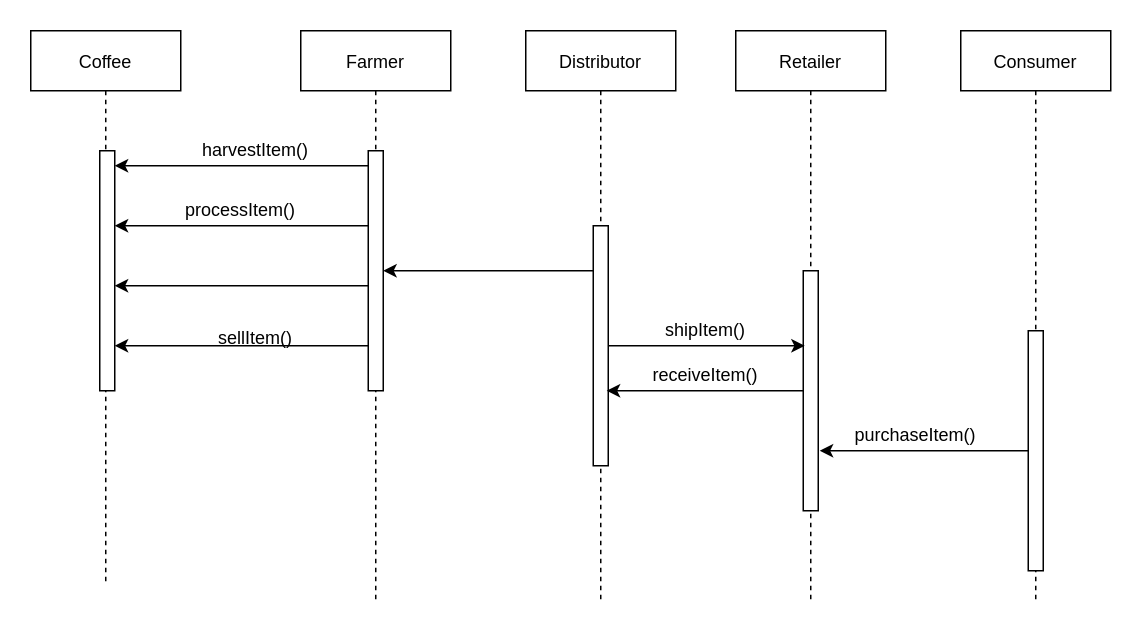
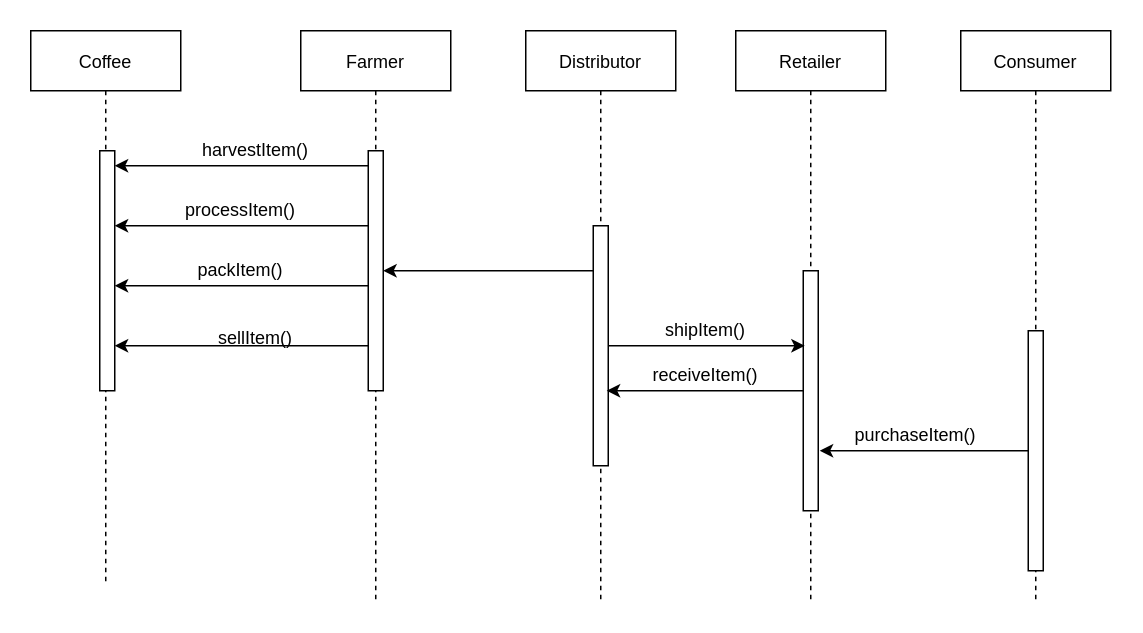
  <mxCell id="0" />
  <mxCell id="1" parent="0" />
  <mxCell id="2" value="Coffee" style="shape=umlLifeline;perimeter=lifelinePerimeter;container=1;collapsible=0;recursiveResize=0;rounded=0;shadow=0;strokeWidth=1;" parent="1" vertex="1"><mxGeometry x="20" y="20" width="100" height="370" as="geometry" /></mxCell>
  <mxCell id="3" value="Farmer" style="shape=umlLifeline;perimeter=lifelinePerimeter;container=1;collapsible=0;recursiveResize=0;rounded=0;shadow=0;strokeWidth=1;" parent="1" vertex="1"><mxGeometry x="200" y="20" width="100" height="380" as="geometry" /></mxCell>
  <mxCell id="4" value="" style="points=[];perimeter=orthogonalPerimeter;rounded=0;shadow=0;strokeWidth=1;" parent="3" vertex="1"><mxGeometry x="45" y="80" width="10" height="160" as="geometry" /></mxCell>
  <mxCell id="5" value="Distributor" style="shape=umlLifeline;perimeter=lifelinePerimeter;container=1;collapsible=0;recursiveResize=0;rounded=0;shadow=0;strokeWidth=1;" vertex="1" parent="1"><mxGeometry x="350" y="20" width="100" height="380" as="geometry" /></mxCell>
  <mxCell id="6" value="" style="points=[];perimeter=orthogonalPerimeter;rounded=0;shadow=0;strokeWidth=1;" vertex="1" parent="5"><mxGeometry x="45" y="130" width="10" height="160" as="geometry" /></mxCell>
  <mxCell id="7" value="Retailer" style="shape=umlLifeline;perimeter=lifelinePerimeter;container=1;collapsible=0;recursiveResize=0;rounded=0;shadow=0;strokeWidth=1;" vertex="1" parent="1"><mxGeometry x="490" y="20" width="100" height="380" as="geometry" /></mxCell>
  <mxCell id="8" value="" style="points=[];perimeter=orthogonalPerimeter;rounded=0;shadow=0;strokeWidth=1;" vertex="1" parent="7"><mxGeometry x="45" y="160" width="10" height="160" as="geometry" /></mxCell>
  <mxCell id="9" value="Consumer" style="shape=umlLifeline;perimeter=lifelinePerimeter;container=1;collapsible=0;recursiveResize=0;rounded=0;shadow=0;strokeWidth=1;" vertex="1" parent="1"><mxGeometry x="640" y="20" width="100" height="380" as="geometry" /></mxCell>
  <mxCell id="10" value="" style="points=[];perimeter=orthogonalPerimeter;rounded=0;shadow=0;strokeWidth=1;" vertex="1" parent="9"><mxGeometry x="45" y="200" width="10" height="160" as="geometry" /></mxCell>
  <mxCell id="11" value="" style="points=[];perimeter=orthogonalPerimeter;rounded=0;shadow=0;strokeWidth=1;" vertex="1" parent="1"><mxGeometry x="66" y="100" width="10" height="160" as="geometry" /></mxCell>
  <mxCell id="12" value="" style="edgeStyle=orthogonalEdgeStyle;rounded=0;orthogonalLoop=1;jettySize=auto;html=1;" edge="1" parent="1" source="4" target="11"><mxGeometry relative="1" as="geometry"><Array as="points"><mxPoint x="170" y="110" /><mxPoint x="170" y="110" /></Array></mxGeometry></mxCell>
  <mxCell id="13" value="harvestItem()" style="text;html=1;strokeColor=none;fillColor=none;align=center;verticalAlign=middle;whiteSpace=wrap;rounded=0;" vertex="1" parent="1"><mxGeometry x="150" y="90" width="40" height="20" as="geometry" /></mxCell>
  <mxCell id="14" value="" style="edgeStyle=orthogonalEdgeStyle;rounded=0;orthogonalLoop=1;jettySize=auto;html=1;" edge="1" parent="1"><mxGeometry relative="1" as="geometry"><mxPoint x="245" y="150" as="sourcePoint" /><mxPoint x="76" y="150" as="targetPoint" /><Array as="points"><mxPoint x="170" y="150" /><mxPoint x="170" y="150" /></Array></mxGeometry></mxCell>
  <mxCell id="15" value="" style="edgeStyle=orthogonalEdgeStyle;rounded=0;orthogonalLoop=1;jettySize=auto;html=1;" edge="1" parent="1"><mxGeometry relative="1" as="geometry"><mxPoint x="245" y="190" as="sourcePoint" /><mxPoint x="76" y="190" as="targetPoint" /><Array as="points"><mxPoint x="170" y="190" /><mxPoint x="170" y="190" /></Array></mxGeometry></mxCell>
  <mxCell id="16" value="" style="edgeStyle=orthogonalEdgeStyle;rounded=0;orthogonalLoop=1;jettySize=auto;html=1;" edge="1" parent="1"><mxGeometry relative="1" as="geometry"><mxPoint x="245" y="230" as="sourcePoint" /><mxPoint x="76" y="230" as="targetPoint" /><Array as="points"><mxPoint x="170" y="230" /><mxPoint x="170" y="230" /></Array></mxGeometry></mxCell>
  <mxCell id="17" value="processItem()" style="text;html=1;strokeColor=none;fillColor=none;align=center;verticalAlign=middle;whiteSpace=wrap;rounded=0;" vertex="1" parent="1"><mxGeometry x="140" y="130" width="40" height="20" as="geometry" /></mxCell>
+ <mxCell id="18" value="packItem()" style="text;html=1;strokeColor=none;fillColor=none;align=center;verticalAlign=middle;whiteSpace=wrap;rounded=0;" vertex="1" parent="1"><mxGeometry x="140" y="170" width="40" height="20" as="geometry" /></mxCell>
  <mxCell id="19" value="sellItem()" style="text;html=1;strokeColor=none;fillColor=none;align=center;verticalAlign=middle;whiteSpace=wrap;rounded=0;" vertex="1" parent="1"><mxGeometry x="150" y="215" width="40" height="20" as="geometry" /></mxCell>
  <mxCell id="20" value="" style="edgeStyle=orthogonalEdgeStyle;rounded=0;orthogonalLoop=1;jettySize=auto;html=1;" edge="1" parent="1" source="6" target="4"><mxGeometry relative="1" as="geometry"><mxPoint x="260" y="210" as="targetPoint" /><Array as="points"><mxPoint x="360" y="180" /><mxPoint x="360" y="180" /></Array></mxGeometry></mxCell>
  <mxCell id="21" value="" style="edgeStyle=orthogonalEdgeStyle;rounded=0;orthogonalLoop=1;jettySize=auto;html=1;" edge="1" parent="1" source="8"><mxGeometry relative="1" as="geometry"><mxPoint x="404" y="260" as="targetPoint" /><Array as="points"><mxPoint x="404" y="260" /></Array></mxGeometry></mxCell>
  <mxCell id="22" value="" style="edgeStyle=orthogonalEdgeStyle;rounded=0;orthogonalLoop=1;jettySize=auto;html=1;" edge="1" parent="1" source="6"><mxGeometry relative="1" as="geometry"><mxPoint x="536" y="230" as="targetPoint" /><Array as="points"><mxPoint x="480" y="230" /><mxPoint x="480" y="230" /></Array></mxGeometry></mxCell>
  <mxCell id="23" value="shipItem()" style="text;html=1;strokeColor=none;fillColor=none;align=center;verticalAlign=middle;whiteSpace=wrap;rounded=0;" vertex="1" parent="1"><mxGeometry x="450" y="210" width="40" height="20" as="geometry" /></mxCell>
  <mxCell id="24" value="receiveItem()" style="text;html=1;strokeColor=none;fillColor=none;align=center;verticalAlign=middle;whiteSpace=wrap;rounded=0;" vertex="1" parent="1"><mxGeometry x="450" y="240" width="40" height="20" as="geometry" /></mxCell>
  <mxCell id="25" value="" style="edgeStyle=orthogonalEdgeStyle;rounded=0;orthogonalLoop=1;jettySize=auto;html=1;entryX=1.1;entryY=0.75;entryDx=0;entryDy=0;entryPerimeter=0;" edge="1" parent="1" source="10" target="8"><mxGeometry relative="1" as="geometry"><mxPoint x="605" y="300" as="targetPoint" /></mxGeometry></mxCell>
  <mxCell id="26" value="purchaseItem()" style="text;html=1;strokeColor=none;fillColor=none;align=center;verticalAlign=middle;whiteSpace=wrap;rounded=0;" vertex="1" parent="1"><mxGeometry x="590" y="280" width="40" height="20" as="geometry" /></mxCell>
